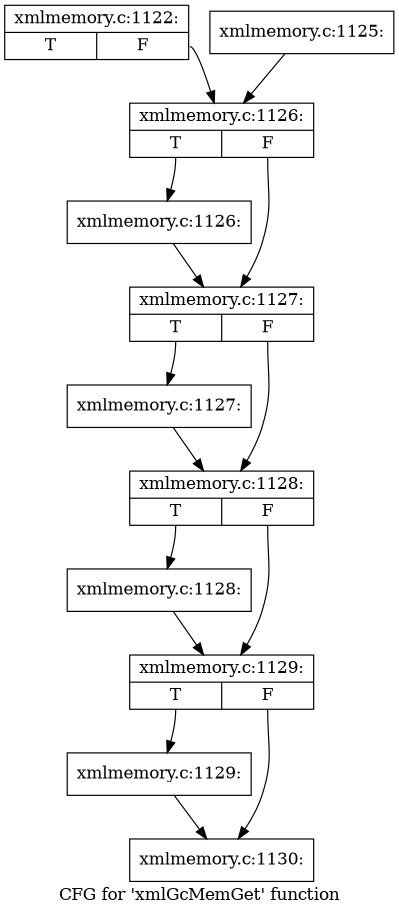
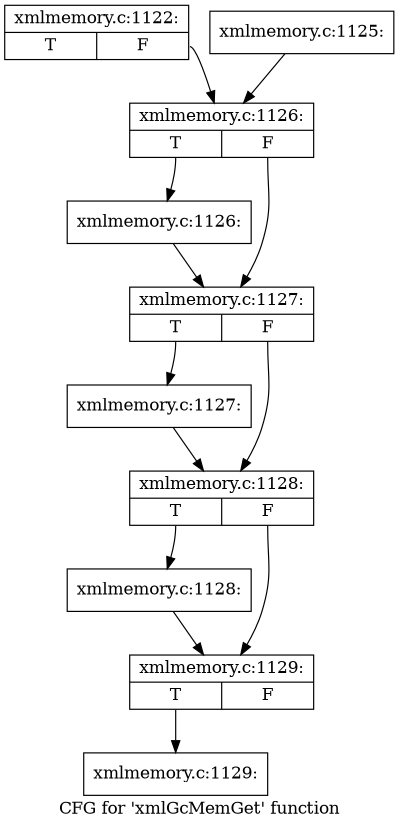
  digraph {
    fontname="DejaVu Serif"
    label="CFG for 'xmlGcMemGet' function"
    node [fontname="DejaVu Serif" shape=record]
    edge [fontname="DejaVu Serif"]
    n1 [label="{xmlmemory.c:1122:|{<s0>T|<s1>F}}"]
    n2 [label="{xmlmemory.c:1126:|{<s0>T|<s1>F}}"]
    n3 [label="{xmlmemory.c:1125:}"]
    n4 [label="{xmlmemory.c:1126:}"]
    n5 [label="{xmlmemory.c:1127:|{<s0>T|<s1>F}}"]
    n6 [label="{xmlmemory.c:1127:}"]
    n7 [label="{xmlmemory.c:1128:|{<s0>T|<s1>F}}"]
    n8 [label="{xmlmemory.c:1128:}"]
    n9 [label="{xmlmemory.c:1129:|{<s0>T|<s1>F}}"]
    n10 [label="{xmlmemory.c:1129:}"]
-   n11 [label="{xmlmemory.c:1130:}"]
    n1 -> n2 [tailport=s1]
    n2 -> n4 [tailport=s0]
    n2 -> n5 [tailport=s1]
    n3 -> n2
    n4 -> n5
    n5 -> n6 [tailport=s0]
    n5 -> n7 [tailport=s1]
    n6 -> n7
    n7 -> n8 [tailport=s0]
    n7 -> n9 [tailport=s1]
    n8 -> n9
    n9 -> n10 [tailport=s0]
-   n9 -> n11 [tailport=s1]
-   n10 -> n11
  }
